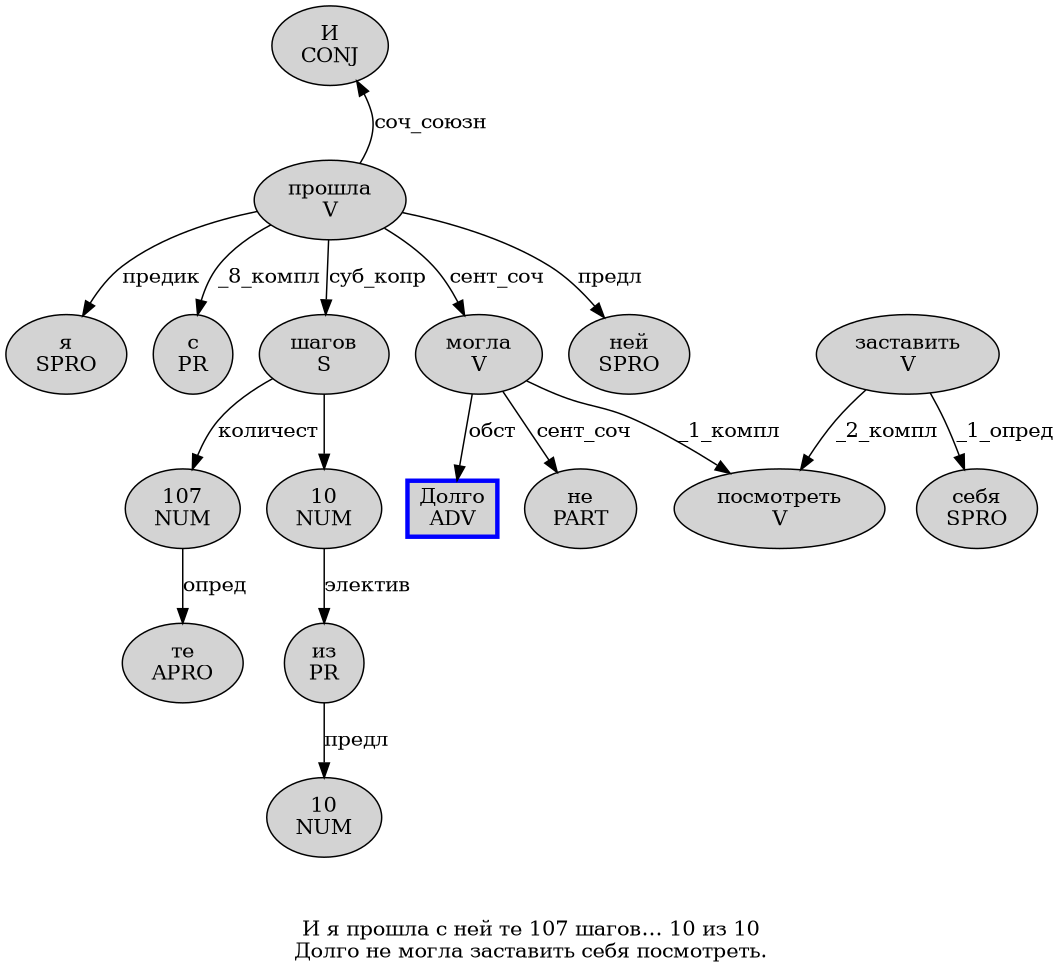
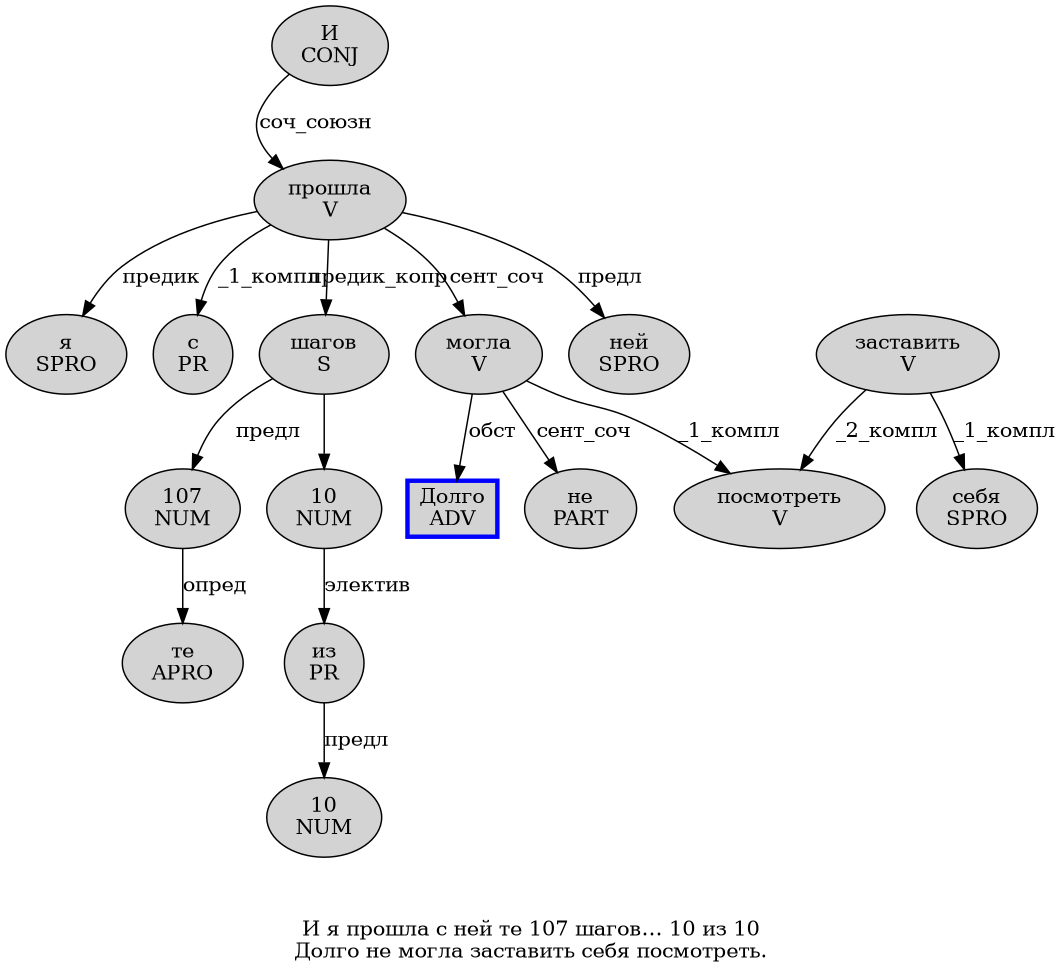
  digraph {
    label="И я прошла с ней те 107 шагов… 10 из 10\nДолго не могла заставить себя посмотреть."
    node [fillcolor=lightgray penwidth=1 shape=ellipse style=filled]
    n1 [label="И\nCONJ"]
    n2 [label="прошла\nV"]
    n3 [label="я\nSPRO"]
    n4 [label="с\nPR"]
    n5 [label="шагов\nS"]
    n6 [label="могла\nV"]
    n7 [label="ней\nSPRO"]
    n8 [label="107\nNUM"]
    n9 [label="10\nNUM"]
    n10 [color=blue label="Долго\nADV" penwidth=3 shape=box]
    n11 [label="не\nPART"]
    n12 [label="посмотреть\nV"]
    n13 [label="те\nAPRO"]
    n14 [label="из\nPR"]
    n15 [label="10\nNUM"]
    n16 [label="заставить\nV"]
    n17 [label="себя\nSPRO"]
-   n2 -> n1 [label="соч_союзн"]
+   n1 -> n2 [label="соч_союзн"]
    n2 -> n3 [label="предик"]
-   n2 -> n4 [label="_8_компл"]
-   n2 -> n5 [label="суб_копр"]
+   n2 -> n4 [label="_1_компл"]
+   n2 -> n5 [label="предик_копр"]
    n2 -> n6 [label="сент_соч"]
    n2 -> n7 [label="предл"]
-   n5 -> n8 [label="количест"]
+   n5 -> n8 [label="предл"]
    n5 -> n9
    n6 -> n10 [label="обст"]
    n6 -> n11 [label="сент_соч"]
    n6 -> n12 [label="_1_компл"]
    n8 -> n13 [label="опред"]
    n9 -> n14 [label="электив"]
    n14 -> n15 [label="предл"]
    n16 -> n12 [label="_2_компл"]
-   n16 -> n17 [label="_1_опред"]
+   n16 -> n17 [label="_1_компл"]
  }
